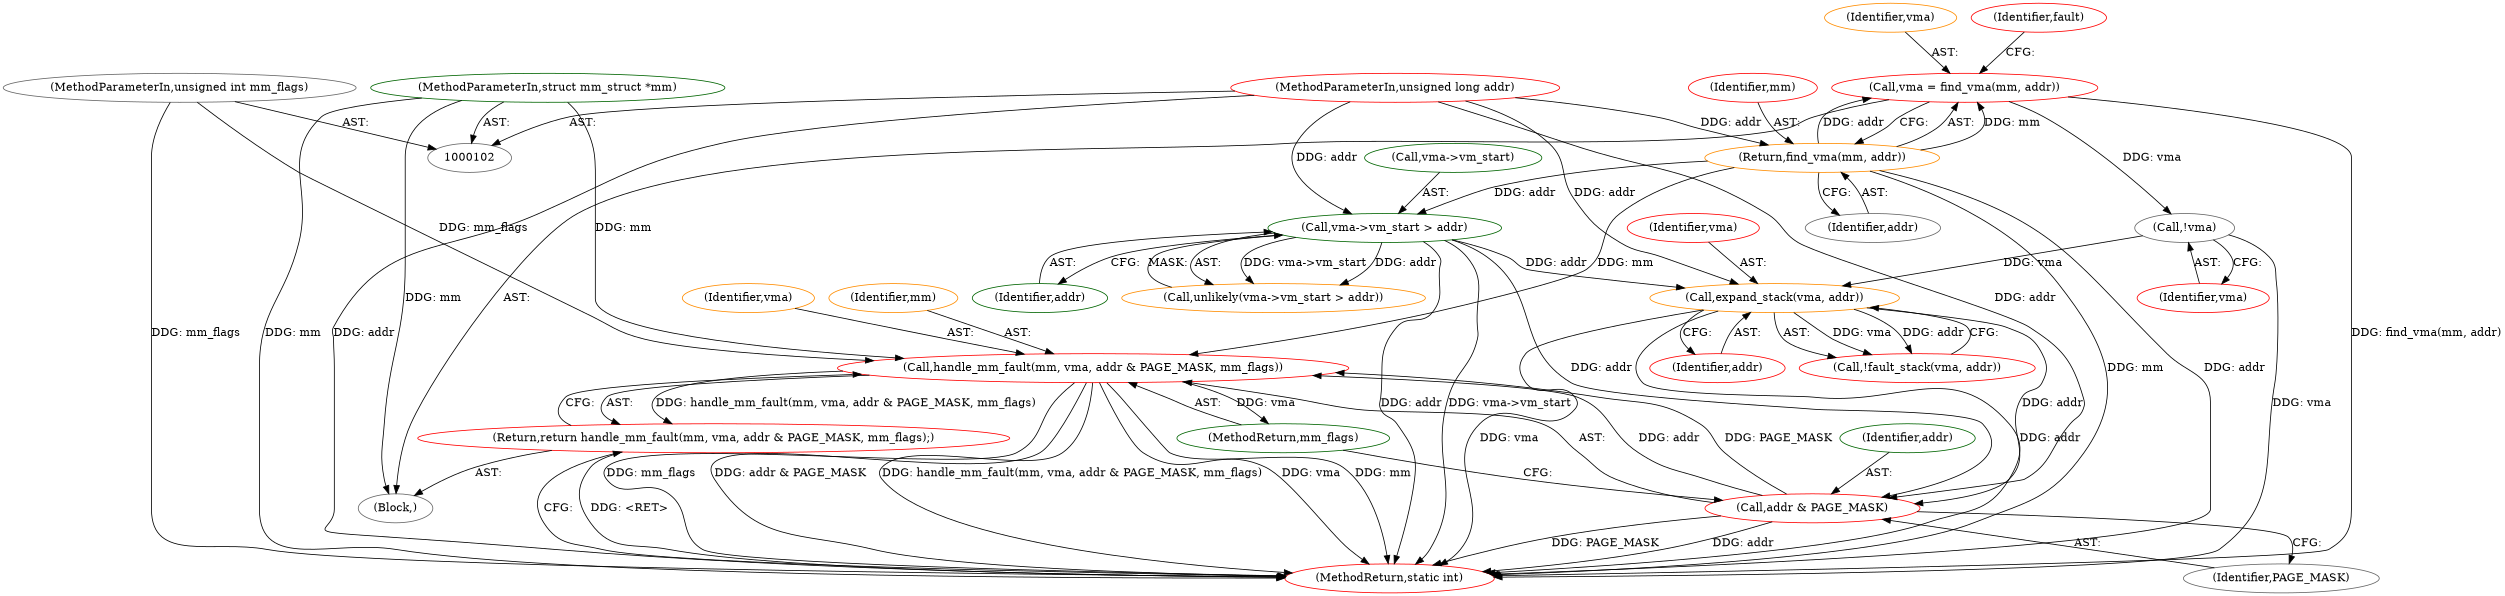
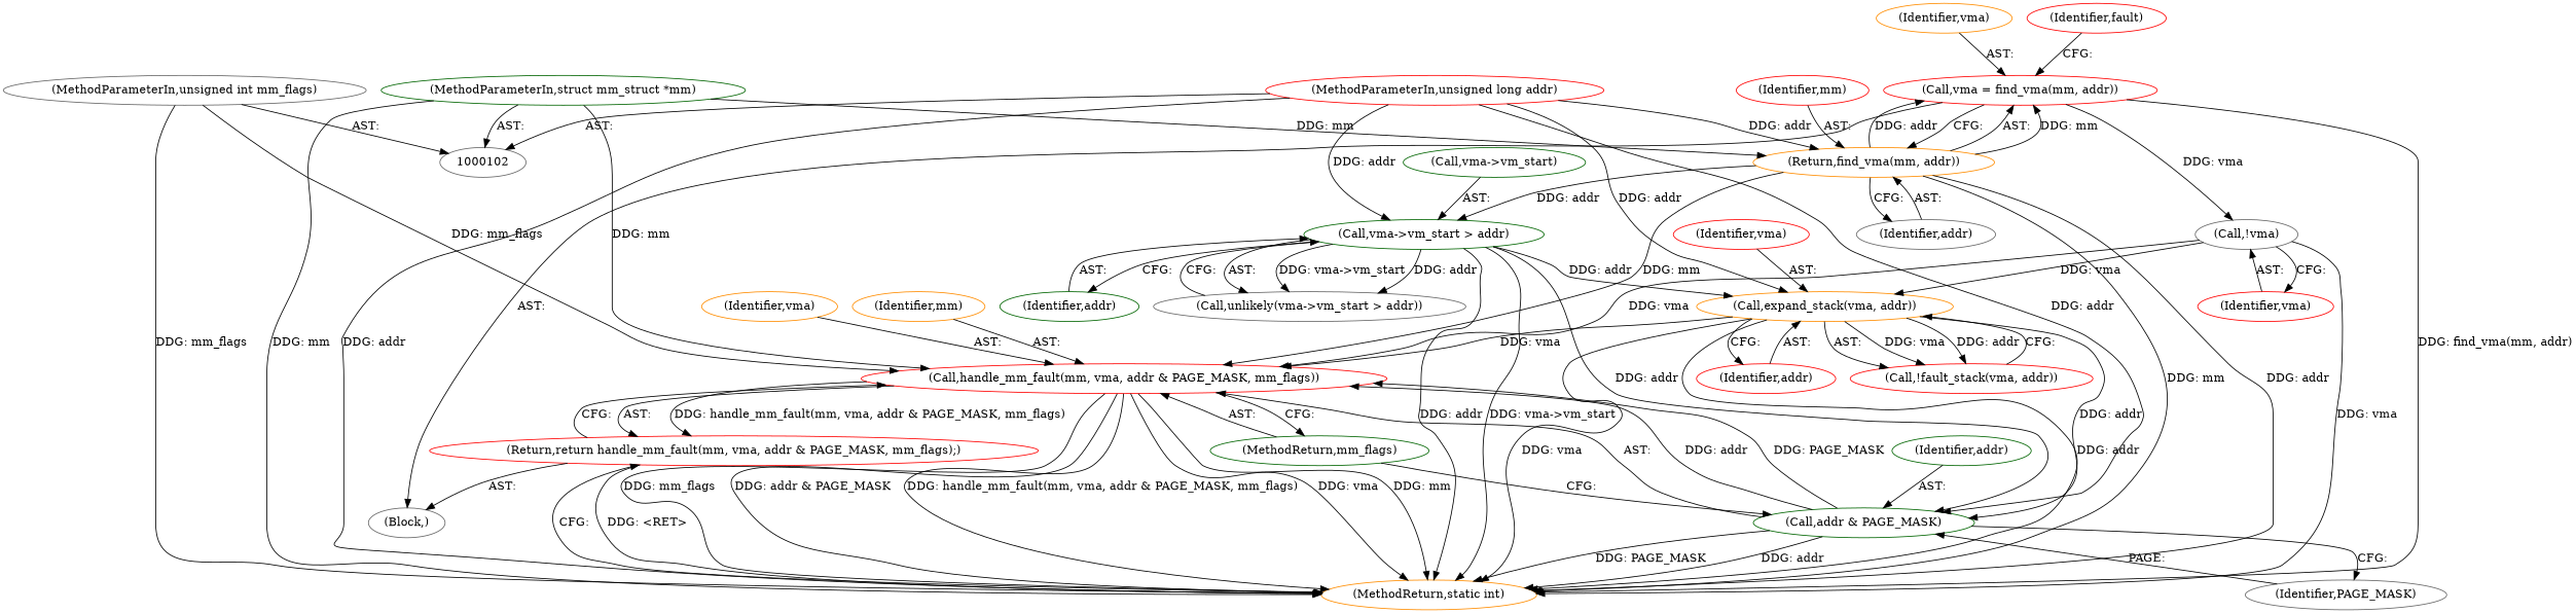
  digraph {
    node [color=red]
    n1 [label="(Call,handle_mm_fault(mm, vma, addr & PAGE_MASK, mm_flags))"]
    n2 [label="(Return,return handle_mm_fault(mm, vma, addr & PAGE_MASK, mm_flags);)"]
-   n3 [label="(MethodReturn,static int)"]
+   n3 [color=darkorange label="(MethodReturn,static int)"]
    n4 [color=darkgreen label="(MethodReturn,mm_flags)"]
    n5 [color=gray40 label="(Block,)"]
-   n6 [label="(Call,addr & PAGE_MASK)"]
+   n6 [color=darkgreen label="(Call,addr & PAGE_MASK)"]
    n7 [color=darkorange label="(Return,find_vma(mm, addr))"]
    n8 [label="(Call,vma = find_vma(mm, addr))"]
    n9 [color=darkgreen label="(Call,vma->vm_start > addr)"]
    n10 [color=gray40 label="(Identifier,addr)"]
    n11 [color=gray40 label="(Call,!vma)"]
    n12 [color=darkorange label="(Call,expand_stack(vma, addr))"]
-   n13 [color=darkorange label="(Call,unlikely(vma->vm_start > addr))"]
+   n13 [color=gray40 label="(Call,unlikely(vma->vm_start > addr))"]
    n14 [color=darkgreen label="(Identifier,addr)"]
    n15 [color=darkgreen label="(MethodParameterIn,struct mm_struct *mm)"]
    1000102 [color=gray40]
    n17 [label="(MethodParameterIn,unsigned long addr)"]
    n18 [label="(Identifier,addr)"]
    n19 [label="(Call,!fault_stack(vma, addr))"]
    n20 [color=gray40 label="(Identifier,PAGE_MASK)"]
    n21 [label="(Identifier,vma)"]
    n22 [color=gray40 label="(MethodParameterIn,unsigned int mm_flags)"]
    n23 [color=darkorange label="(Identifier,vma)"]
    n24 [color=darkgreen label="(Call,vma->vm_start)"]
    n25 [color=darkorange label="(Identifier,vma)"]
    n26 [label="(Identifier,mm)"]
    n27 [label="(Identifier,fault)"]
    n28 [label="(Identifier,vma)"]
    n29 [color=darkgreen label="(Identifier,addr)"]
    n30 [color=darkorange label="(Identifier,mm)"]
    n1 -> n2 [label="AST: "]
    n1 -> n2 [label="DDG: handle_mm_fault(mm, vma, addr & PAGE_MASK, mm_flags)"]
    n1 -> n3 [label="DDG: mm_flags"]
    n1 -> n3 [label="DDG: addr & PAGE_MASK"]
    n1 -> n3 [label="DDG: vma"]
    n1 -> n3 [label="DDG: handle_mm_fault(mm, vma, addr & PAGE_MASK, mm_flags)"]
    n1 -> n3 [label="DDG: mm"]
-   n1 -> n4 [label="DDG: vma"]
+   n1 -> n4 [label="CFG: "]
    n2 -> n1 [label="CFG: "]
    n2 -> n3 [label="DDG: <RET>"]
    n2 -> n5 [label="AST: "]
    n3 -> n2 [label="CFG: "]
    n4 -> n1 [label="AST: "]
    n4 -> n6 [label="CFG: "]
    n6 -> n1 [label="AST: "]
    n6 -> n1 [label="DDG: addr"]
    n6 -> n1 [label="DDG: PAGE_MASK"]
    n6 -> n3 [label="DDG: addr"]
    n6 -> n3 [label="DDG: PAGE_MASK"]
    n6 -> n20 [label="CFG: "]
    n7 -> n1 [label="DDG: mm"]
    n7 -> n3 [label="DDG: mm"]
    n7 -> n3 [label="DDG: addr"]
    n7 -> n8 [label="AST: "]
    n7 -> n8 [label="DDG: mm"]
    n7 -> n8 [label="DDG: addr"]
    n7 -> n9 [label="DDG: addr"]
    n7 -> n10 [label="CFG: "]
    n8 -> n3 [label="DDG: find_vma(mm, addr)"]
    n8 -> n5 [label="AST: "]
    n8 -> n7 [label="CFG: "]
    n8 -> n11 [label="DDG: vma"]
    n9 -> n3 [label="DDG: vma->vm_start"]
    n9 -> n3 [label="DDG: addr"]
    n9 -> n6 [label="DDG: addr"]
    n9 -> n12 [label="DDG: addr"]
    n9 -> n13 [label="AST: "]
    n9 -> n13 [label="DDG: vma->vm_start"]
    n9 -> n13 [label="DDG: addr"]
    n9 -> n14 [label="CFG: "]
    n10 -> n7 [label="AST: "]
+   n11 -> n1 [label="DDG: vma"]
    n11 -> n3 [label="DDG: vma"]
    n11 -> n12 [label="DDG: vma"]
    n11 -> n21 [label="CFG: "]
+   n12 -> n1 [label="DDG: vma"]
    n12 -> n3 [label="DDG: addr"]
    n12 -> n3 [label="DDG: vma"]
    n12 -> n6 [label="DDG: addr"]
    n12 -> n18 [label="CFG: "]
    n12 -> n19 [label="AST: "]
    n12 -> n19 [label="DDG: vma"]
    n12 -> n19 [label="DDG: addr"]
-   n13 -> n9 [label="MASK: "]
+   n13 -> n9 [label="CFG: "]
    n14 -> n9 [label="AST: "]
    n15 -> n1 [label="DDG: mm"]
    n15 -> n3 [label="DDG: mm"]
-   n15 -> n5 [label="DDG: mm"]
+   n15 -> n7 [label="DDG: mm"]
    n15 -> 1000102 [label="AST: "]
    n17 -> n3 [label="DDG: addr"]
    n17 -> n6 [label="DDG: addr"]
    n17 -> n7 [label="DDG: addr"]
    n17 -> n9 [label="DDG: addr"]
    n17 -> n12 [label="DDG: addr"]
    n17 -> 1000102 [label="AST: "]
    n18 -> n12 [label="AST: "]
    n19 -> n12 [label="CFG: "]
-   n20 -> n6 [label="AST: "]
+   n20 -> n6 [label="PAGE: "]
    n21 -> n11 [label="AST: "]
    n22 -> n1 [label="DDG: mm_flags"]
    n22 -> n3 [label="DDG: mm_flags"]
    n22 -> 1000102 [label="AST: "]
    n23 -> n8 [label="AST: "]
    n24 -> n9 [label="AST: "]
    n25 -> n1 [label="AST: "]
    n26 -> n7 [label="AST: "]
    n27 -> n8 [label="CFG: "]
    n28 -> n12 [label="AST: "]
    n29 -> n6 [label="AST: "]
    n30 -> n1 [label="AST: "]
  }
